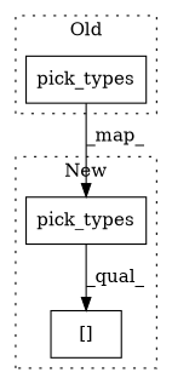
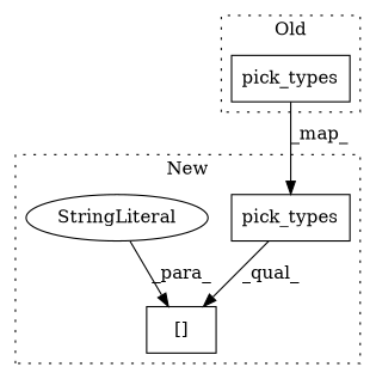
  digraph {
    node [a=32 l="11,1" shape=box]
    n1 [label=pick_types s="6272,6310"]
    n2 [a=2 l="40,1" label="[]" s="6272,6330"]
+   n3 [a=45 l=18 label=StringLiteral s=6312 shape=ellipse]
    n4 [label=pick_types s="6038,6076"]
    subgraph cluster_1 {
      label=New
      style=dotted
      n1
      n2
+     n3
    }
    subgraph cluster_2 {
      label=Old
      style=dotted
      n4
    }
    n1 -> n2 [label=_qual_]
+   n3 -> n2 [label=_para_]
    n4 -> n1 [label=_map_]
  }
